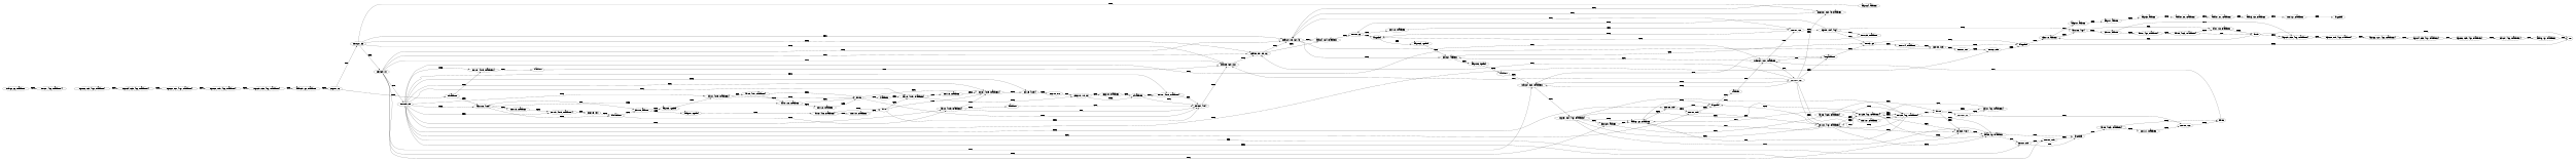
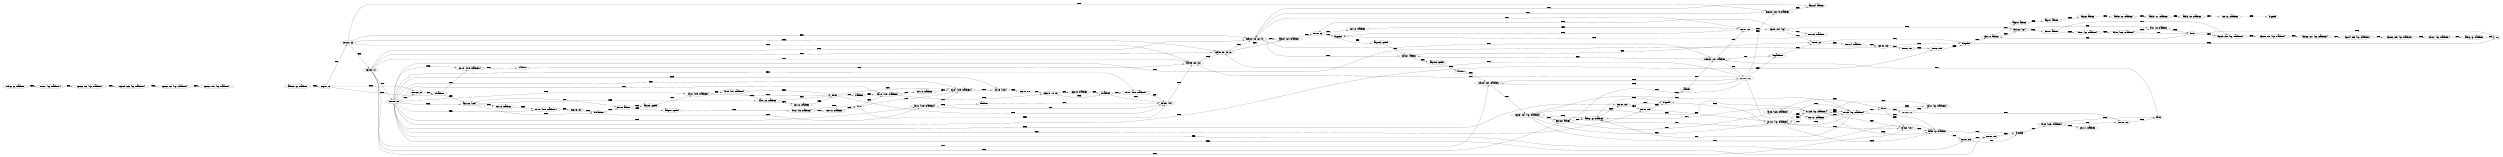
  digraph {
    rankdir=LR
    n1 [label="sub sp , sp , # address"]
    n2 [label="str x27 , [ sp , # address ]"]
    n3 [label="stp x26 , x25 , [ sp , # address ]"]
    n4 [label="stp x24 , x23 , [ sp , # address ]"]
    n5 [label="stp x22 , x21 , [ sp , # address ]"]
    n6 [label="stp x20 , x19 , [ sp , # address ]"]
-   n7 [label="stp x29 , x30 , [ sp , # address ]"]
    n8 [label="add x29 , sp , # address"]
    n9 [label="cmp x1 , x2"]
    n10 [label="mov x21 , x2"]
+   n11 [label="cset w22 , cs"]
    n12 [label="b.lo address"]
    n13 [label="mov x20 , x1"]
    n14 [label="subs x8 , x20 , x21"]
    n15 [label="csel x8 , xzr , x8 , cc"]
    n16 [label="cmp x21 , x20 , lsr # address"]
    n17 [label="csel x21 , x8 , x21 , hi"]
    n18 [label="str wzr , [ x19 , # address ]"]
    n19 [label="ldrsw x8 , [ x19 ]"]
    n20 [label="mov x19 , x0"]
    n21 [label="sub x27 , x20 , # address"]
    n22 [label="cbnz x20 , address"]
    n23 [label="str x20 , [ x0 ]"]
    n24 [label="add x24 , x24 , # address"]
    n25 [label="adrp x24 , address"]
    n26 [label="mov x1 , x21"]
    n27 [label="cbz x21 , address"]
    n28 [label="subs x21 , x21 , # address"]
    n29 [label="str w9 , [ x19 , # address ]"]
    n30 [label="ldr x0 , [ x19 , # address ]"]
    n31 [label="mov x0 , x19"]
    n32 [label="mov x2 , x19"]
    n33 [label="ldr w8 , [ x19 , # address ]"]
    n34 [label="ldr x0 , [ x19 , # address ]"]
    n35 [label="str wzr , [ x19 , # address ]"]
    n36 [label="str x0 , [ x19 , # address ]"]
    n37 [label="str w9 , [ x19 ]"]
    n38 [label="mov x0 , x19"]
    n39 [label="mov x1 , x19"]
    n40 [label="mov x0 , x19"]
    n41 [label="mov x1 , x19"]
    n42 [label="stp xzr , x24 , [ sp , # address ]"]
    n43 [label="mov x20 , x27"]
    n44 [label="add x2 , sp , # address"]
    n45 [label="ldr x8 , [ x26 , # address ]"]
    n46 [label="add x2 , sp , # address"]
    n47 [label="b address"]
    n48 [label="mov w9 , # address"]
    n49 [label="b.le address"]
    n50 [label="cbz w8 , address"]
    n51 [label="lsl x1 , x8 , # address"]
    n52 [label="cmp w8 , # 0"]
    n53 [label="str x22 , [ x0 ]"]
    n54 [label="b address"]
    n55 [label="bl symbol"]
    n56 [label="mov x1 , xzr"]
    n57 [label="mov w9 , # address"]
    n58 [label="cneg w8 , w8 , mi"]
    n59 [label="ldr x9 , [ x9 , # address ]"]
    n60 [label="blr x9"]
    n61 [label="cmp w8 , # 0"]
    n62 [label="bl symbol"]
    n63 [label="bl symbol"]
    n64 [label="str wzr , [ sp , # address ]"]
    n65 [label="adrp x8 , symbol"]
    n66 [label="adrp x9 , symbol"]
    n67 [label="mov w2 , # address"]
    n68 [label="ldr x8 , [ x8 , # address ]"]
    n69 [label="mov x0 , sp"]
    n70 [label="bl symbol"]
    n71 [label="stp xzr , x24 , [ sp ]"]
    n72 [label="mov x3 , sp"]
    n73 [label="adrp x26 , symbol"]
    n74 [label="b.eq address"]
    n75 [label="mov w2 , # address"]
    n76 [label="adrp x23 , symbol"]
    n77 [label="mov w25 , # address"]
    n78 [label="ldrsw x8 , [ sp ]"]
    n79 [label="mov w4 , # address"]
    n80 [label="cbz w8 , address"]
    n81 [label="lsl x1 , x8 , # address"]
    n82 [label="b address"]
    n83 [label="cbnz w0 , address"]
    n84 [label=ret]
    n85 [label="mov w0 , # address"]
    n86 [label="blr x8"]
    n87 [label="adrp x0 , address"]
    n88 [label="adrp x1 , address"]
    n89 [label="adrp x3 , address"]
    n90 [label="ldp x29 , x30 , [ sp , # address ]"]
    n91 [label="ldr x0 , [ sp , # address ]"]
    n92 [label="blr x9"]
    n93 [label="str w25 , [ sp , # address ]"]
    n94 [label="str w25 , [ sp , # address ]"]
    n95 [label="cmp w8 , # address"]
    n96 [label="b.lo address"]
    n97 [label="b address"]
    n98 [label="add x0 , x0 , # address"]
    n99 [label="add x1 , x1 , # address"]
    n100 [label="add x3 , x3 , # address"]
    n101 [label="mov w2 , # address"]
    n102 [label="bl symbol"]
    n103 [label="ldp x20 , x19 , [ sp , # address ]"]
    n104 [label="ldr x9 , [ x23 , # address ]"]
    n105 [label="ldp x22 , x21 , [ sp , # address ]"]
    n106 [label="blr x8"]
    n107 [label="mov w0 , # address"]
    n108 [label="mov x22 , x0"]
    n109 [label="str x0 , [ sp , # address ]"]
    n110 [label="b address"]
    n111 [label="ldp x24 , x23 , [ sp , # address ]"]
    n112 [label="ldp x26 , x25 , [ sp , # address ]"]
    n113 [label="ldr x27 , [ sp , # address ]"]
    n114 [label="add sp , sp , # address"]
    n115 [label="mov x0 , x22"]
    n116 [label="blr x8"]
    n117 [label="ldr x8 , [ x23 , # address ]"]
    n118 [label="mov w1 , # address"]
    n1 -> n2 [label=CFG]
+   n2 -> n3 [label=CFG]
    n3 -> n4 [label=CFG]
    n4 -> n5 [label=CFG]
    n5 -> n6 [label=CFG]
-   n6 -> n7 [label=CFG]
-   n7 -> n8 [label=CFG]
    n8 -> n9 [label=CFG]
    n9 -> n10 [label=CFG]
+   n9 -> n11 [label=DFG]
    n9 -> n12 [label=DFG]
    n10 -> n13 [label=CFG]
    n10 -> n14 [label=DFG]
    n10 -> n15 [label=DFG]
    n10 -> n16 [label=DFG]
    n10 -> n17 [label=DFG]
+   n11 -> n12 [label=CFG]
    n12 -> n18 [label=CFG]
    n12 -> n19 [label=CFG]
    n13 -> n14 [label=DFG]
    n13 -> n15 [label=DFG]
    n13 -> n17 [label=DFG]
    n13 -> n20 [label=CFG]
    n13 -> n21 [label=DFG]
    n13 -> n22 [label=DFG]
    n13 -> n23 [label=DFG]
    n14 -> n15 [label=DFG]
    n15 -> n17 [label=DFG]
    n15 -> n24 [label=CFG]
    n16 -> n17 [label=DFG]
+   n16 -> n25 [label=CFG]
    n17 -> n24 [label=CFG]
    n17 -> n26 [label=DFG]
    n17 -> n27 [label=DFG]
    n17 -> n28 [label=DFG]
    n18 -> n47 [label=CFG]
    n19 -> n48 [label=CFG]
    n19 -> n49 [label=DFG]
    n19 -> n50 [label=DFG]
    n19 -> n51 [label=DFG]
+   n20 -> n11 [label=CFG]
    n20 -> n18 [label=DFG]
    n20 -> n19 [label=DFG]
    n20 -> n29 [label=DFG]
    n20 -> n30 [label=DFG]
    n20 -> n31 [label=DFG]
    n20 -> n32 [label=DFG]
    n20 -> n33 [label=DFG]
    n20 -> n34 [label=DFG]
    n20 -> n35 [label=DFG]
    n20 -> n36 [label=DFG]
    n20 -> n37 [label=DFG]
    n20 -> n38 [label=DFG]
    n20 -> n39 [label=DFG]
    n20 -> n40 [label=DFG]
    n20 -> n41 [label=DFG]
    n21 -> n42 [label=CFG]
    n21 -> n43 [label=DFG]
    n22 -> n44 [label=CFG]
    n22 -> n45 [label=CFG]
    n23 -> n46 [label=CFG]
    n24 -> n69 [label=CFG]
    n25 -> n17 [label=CFG]
    n26 -> n70 [label=DFG]
    n26 -> n71 [label=CFG]
    n27 -> n72 [label=CFG]
    n27 -> n73 [label=CFG]
    n28 -> n26 [label=DFG]
    n28 -> n27 [label=DFG]
    n28 -> n43 [label=CFG]
    n28 -> n74 [label=DFG]
    n29 -> n52 [label=CFG]
    n30 -> n36 [label=DFG]
    n30 -> n53 [label=DFG]
    n30 -> n54 [label=CFG]
    n31 -> n55 [label=DFG]
    n31 -> n56 [label=CFG]
    n32 -> n55 [label=DFG]
    n33 -> n57 [label=CFG]
    n33 -> n58 [label=DFG]
    n34 -> n59 [label=CFG]
    n34 -> n60 [label=DFG]
    n35 -> n53 [label=CFG]
    n36 -> n37 [label=CFG]
    n37 -> n61 [label=CFG]
    n38 -> n39 [label=CFG]
    n38 -> n62 [label=DFG]
    n39 -> n62 [label=DFG]
    n40 -> n41 [label=CFG]
    n40 -> n63 [label=DFG]
    n41 -> n63 [label=DFG]
    n41 -> n64 [label=CFG]
    n42 -> n22 [label=CFG]
    n42 -> n44 [label=DFG]
    n42 -> n46 [label=DFG]
    n42 -> n64 [label=DFG]
    n42 -> n93 [label=DFG]
    n42 -> n94 [label=DFG]
    n43 -> n14 [label=DFG]
    n43 -> n15 [label=DFG]
    n43 -> n16 [label=DFG]
    n43 -> n21 [label=DFG]
-   n43 -> n64 [label=DFG]
+   n43 -> n22 [label=DFG]
    n43 -> n23 [label=DFG]
    n43 -> n74 [label=CFG]
    n44 -> n40 [label=CFG]
    n44 -> n63 [label=DFG]
    n45 -> n106 [label=DFG]
    n45 -> n107 [label=CFG]
    n46 -> n38 [label=CFG]
    n46 -> n62 [label=DFG]
    n47 -> n14 [label=CFG]
    n48 -> n29 [label=CFG]
    n49 -> n30 [label=CFG]
    n49 -> n50 [label=CFG]
    n50 -> n65 [label=CFG]
    n50 -> n66 [label=CFG]
    n51 -> n60 [label=DFG]
    n51 -> n67 [label=CFG]
    n52 -> n49 [label=CFG]
    n53 -> n14 [label=CFG]
    n54 -> n53 [label=CFG]
    n55 -> n83 [label=DFG]
    n55 -> n84 [label=DFG]
    n56 -> n32 [label=CFG]
    n57 -> n36 [label=CFG]
    n58 -> n95 [label=CFG]
    n58 -> n96 [label=DFG]
    n59 -> n51 [label=CFG]
    n59 -> n60 [label=DFG]
    n60 -> n36 [label=DFG]
    n60 -> n53 [label=DFG]
    n60 -> n97 [label=CFG]
    n61 -> n58 [label=CFG]
    n62 -> n117 [label=CFG]
    n63 -> n110 [label=CFG]
    n64 -> n44 [label=DFG]
    n64 -> n46 [label=DFG]
    n64 -> n63 [label=CFG]
    n64 -> n93 [label=DFG]
    n64 -> n94 [label=DFG]
    n65 -> n68 [label=CFG]
    n66 -> n34 [label=CFG]
    n67 -> n60 [label=CFG]
    n68 -> n85 [label=CFG]
    n68 -> n86 [label=DFG]
    n69 -> n70 [label=DFG]
    n69 -> n75 [label=CFG]
    n70 -> n76 [label=CFG]
    n71 -> n69 [label=DFG]
    n71 -> n72 [label=DFG]
    n71 -> n77 [label=CFG]
    n71 -> n78 [label=DFG]
    n72 -> n55 [label=DFG]
    n72 -> n79 [label=CFG]
    n73 -> n82 [label=CFG]
-   n74 -> n21 [label=CFG]
    n74 -> n72 [label=CFG]
    n75 -> n26 [label=CFG]
    n76 -> n27 [label=CFG]
    n77 -> n70 [label=CFG]
    n78 -> n80 [label=DFG]
    n78 -> n81 [label=DFG]
    n79 -> n31 [label=CFG]
    n80 -> n90 [label=CFG]
    n80 -> n91 [label=CFG]
    n81 -> n92 [label=DFG]
    n82 -> n21 [label=CFG]
    n83 -> n78 [label=CFG]
    n83 -> n87 [label=CFG]
    n85 -> n86 [label=CFG]
    n86 -> n33 [label=CFG]
    n86 -> n36 [label=DFG]
    n86 -> n53 [label=DFG]
    n87 -> n88 [label=CFG]
    n88 -> n89 [label=CFG]
    n89 -> n98 [label=CFG]
    n90 -> n103 [label=CFG]
    n91 -> n104 [label=CFG]
    n92 -> n83 [label=DFG]
    n92 -> n84 [label=DFG]
    n92 -> n90 [label=CFG]
    n93 -> n44 [label=DFG]
    n93 -> n46 [label=DFG]
    n93 -> n64 [label=DFG]
    n93 -> n94 [label=DFG]
    n93 -> n106 [label=CFG]
    n94 -> n23 [label=CFG]
    n94 -> n44 [label=DFG]
    n94 -> n46 [label=DFG]
    n94 -> n64 [label=DFG]
    n94 -> n93 [label=DFG]
    n95 -> n96 [label=CFG]
    n96 -> n35 [label=CFG]
    n96 -> n53 [label=CFG]
    n97 -> n33 [label=CFG]
    n98 -> n99 [label=CFG]
    n99 -> n100 [label=CFG]
    n100 -> n101 [label=CFG]
    n101 -> n102 [label=CFG]
    n103 -> n105 [label=CFG]
    n104 -> n81 [label=CFG]
    n104 -> n92 [label=DFG]
    n105 -> n111 [label=CFG]
    n106 -> n23 [label=DFG]
    n106 -> n108 [label=DFG]
    n106 -> n109 [label=DFG]
    n107 -> n93 [label=CFG]
    n108 -> n109 [label=CFG]
    n108 -> n115 [label=DFG]
    n109 -> n94 [label=CFG]
    n110 -> n28 [label=CFG]
    n111 -> n112 [label=CFG]
    n112 -> n113 [label=CFG]
    n113 -> n114 [label=CFG]
    n114 -> n84 [label=CFG]
    n115 -> n116 [label=DFG]
    n116 -> n28 [label=CFG]
    n117 -> n116 [label=DFG]
    n117 -> n118 [label=CFG]
-   n118 -> n115 [label=CFG]
+   n117 -> n115 [label=CFG]
  }
